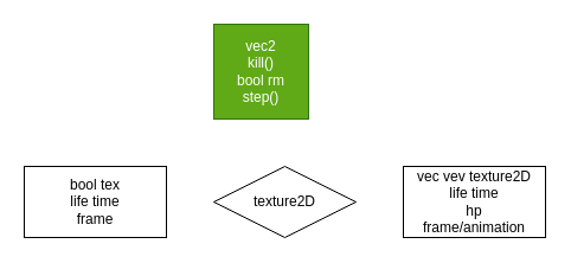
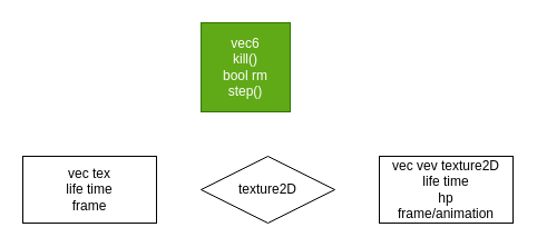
  <mxCell id="0" />
  <mxCell id="1" parent="0" />
- <mxCell id="2" value="vec2&lt;br&gt;kill()&lt;br&gt;bool rm&lt;br&gt;step()" style="whiteSpace=wrap;html=1;aspect=fixed;fillColor=#60a917;fontColor=#ffffff;strokeColor=#2D7600;" vertex="1" parent="1"><mxGeometry x="180" y="20" width="80" height="80" as="geometry" /></mxCell>
- <mxCell id="3" value="bool tex&lt;br&gt;life time&lt;br&gt;frame" style="whiteSpace=wrap;html=1;" vertex="1" parent="1"><mxGeometry x="20" y="140" width="120" height="60" as="geometry" /></mxCell>
+ <mxCell id="2" value="vec6&lt;br&gt;kill()&lt;br&gt;bool rm&lt;br&gt;step()" style="whiteSpace=wrap;html=1;aspect=fixed;fillColor=#60a917;fontColor=#ffffff;strokeColor=#2D7600;" vertex="1" parent="1"><mxGeometry x="180" y="20" width="80" height="80" as="geometry" /></mxCell>
+ <mxCell id="3" value="vec tex&lt;br&gt;life time&lt;br&gt;frame" style="whiteSpace=wrap;html=1;" vertex="1" parent="1"><mxGeometry x="20" y="140" width="120" height="60" as="geometry" /></mxCell>
  <mxCell id="4" value="texture2D&lt;br&gt;" style="rhombus;whiteSpace=wrap;html=1;" vertex="1" parent="1"><mxGeometry x="180" y="140" width="120" height="60" as="geometry" /></mxCell>
  <mxCell id="5" value="vec vev texture2D&lt;br&gt;life time&lt;br&gt;hp&lt;br&gt;frame/animation&lt;br&gt;" style="whiteSpace=wrap;html=1;" vertex="1" parent="1"><mxGeometry x="340" y="140" width="120" height="60" as="geometry" /></mxCell>
